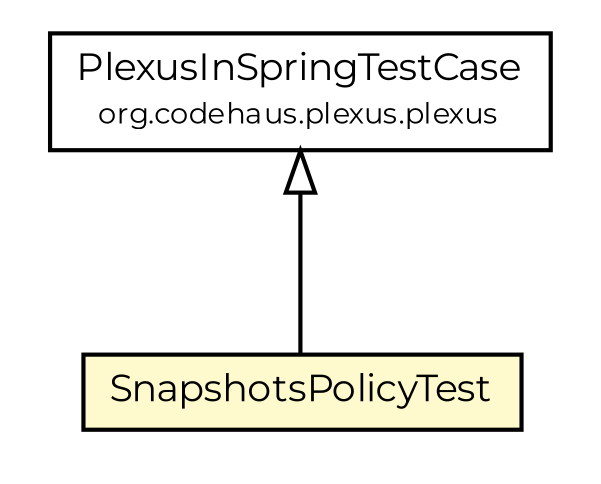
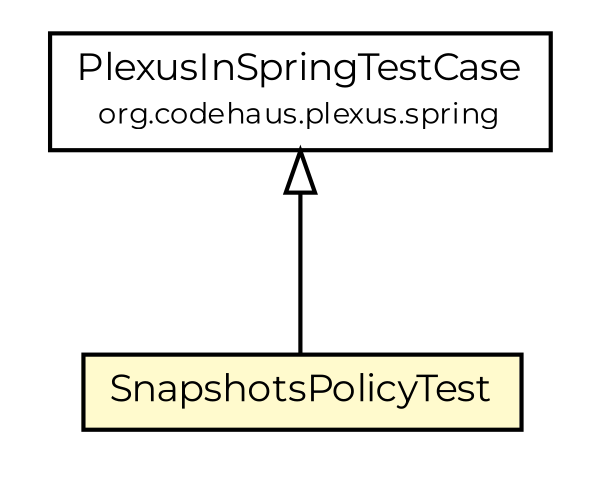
  digraph {
    fontname=Montserrat
    node [fontcolor=black fontname=Montserrat fontsize=9.0 shape=plaintext]
    n1 [label=<<table border="0" cellborder="1" cellspacing="0" cellpadding="2" port="p" bgcolor="lemonChiffon" href="./SnapshotsPolicyTest.html"> 		<tr><td><table border="0" cellspacing="0" cellpadding="1"> 			<tr><td> SnapshotsPolicyTest </td></tr> 		</table></td></tr> 		</table>>]
-   n2 [label=<<table border="0" cellborder="1" cellspacing="0" cellpadding="2" port="p" href="http://java.sun.com/j2se/1.4.2/docs/api/org/codehaus/plexus/spring/PlexusInSpringTestCase.html"> 		<tr><td><table border="0" cellspacing="0" cellpadding="1"> 			<tr><td> PlexusInSpringTestCase </td></tr> 			<tr><td><font point-size="7.0"> org.codehaus.plexus.plexus </font></td></tr> 		</table></td></tr> 		</table>>]
+   n2 [label=<<table border="0" cellborder="1" cellspacing="0" cellpadding="2" port="p" href="http://java.sun.com/j2se/1.4.2/docs/api/org/codehaus/plexus/spring/PlexusInSpringTestCase.html"> 		<tr><td><table border="0" cellspacing="0" cellpadding="1"> 			<tr><td> PlexusInSpringTestCase </td></tr> 			<tr><td><font point-size="7.0"> org.codehaus.plexus.spring </font></td></tr> 		</table></td></tr> 		</table>>]
    n2 -> n1 [arrowtail=empty dir=back fontname=Montserrat fontsize=10 headport=p labelfontname=Helvetica labelfontsize=10 tailport=p]
  }
